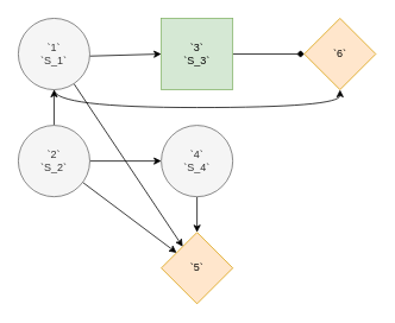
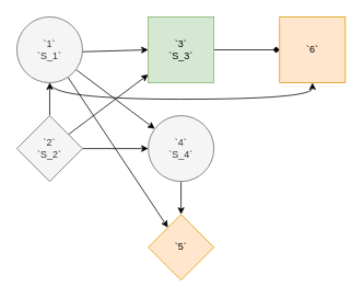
  <mxCell id="0" />
  <mxCell id="1" parent="0" />
  <mxCell id="2" style="rounded=0;orthogonalLoop=1;jettySize=auto;html=1;" parent="1" source="6" target="12" edge="1"><mxGeometry relative="1" as="geometry" /></mxCell>
+ <mxCell id="3" style="edgeStyle=none;rounded=0;orthogonalLoop=1;jettySize=auto;html=1;" parent="1" source="6" target="14" edge="1"><mxGeometry relative="1" as="geometry" /></mxCell>
  <mxCell id="4" style="edgeStyle=orthogonalEdgeStyle;curved=1;rounded=0;orthogonalLoop=1;jettySize=auto;html=1;" parent="1" source="6" target="15" edge="1"><mxGeometry relative="1" as="geometry"><Array as="points"><mxPoint x="60" y="120" /><mxPoint x="380" y="120" /></Array></mxGeometry></mxCell>
  <mxCell id="5" style="rounded=0;orthogonalLoop=1;jettySize=auto;html=1;" parent="1" source="6" target="16" edge="1"><mxGeometry relative="1" as="geometry" /></mxCell>
  <mxCell id="6" value="`1`&lt;br&gt;`S_1`" style="ellipse;whiteSpace=wrap;html=1;aspect=fixed;fontFamily=Helvetica;fontSize=12;fontColor=#333333;align=center;strokeColor=#666666;fillColor=#f5f5f5;" parent="1" vertex="1"><mxGeometry x="20" y="20" width="80" height="80" as="geometry" /></mxCell>
  <mxCell id="7" style="rounded=0;orthogonalLoop=1;jettySize=auto;html=1;" parent="1" source="10" target="14" edge="1"><mxGeometry relative="1" as="geometry" /></mxCell>
- <mxCell id="8" style="edgeStyle=none;rounded=0;orthogonalLoop=1;jettySize=auto;html=1;" parent="1" source="10" target="16" edge="1"><mxGeometry relative="1" as="geometry" /></mxCell>
+ <mxCell id="8" style="edgeStyle=none;rounded=0;orthogonalLoop=1;jettySize=auto;html=1;" parent="1" source="10" target="12" edge="1"><mxGeometry relative="1" as="geometry" /></mxCell>
  <mxCell id="9" style="rounded=0;orthogonalLoop=1;jettySize=auto;html=1;" parent="1" source="10" target="6" edge="1"><mxGeometry relative="1" as="geometry" /></mxCell>
- <mxCell id="10" value="`2`&lt;br&gt;`S_2`" style="ellipse;whiteSpace=wrap;html=1;aspect=fixed;fillColor=#f5f5f5;strokeColor=#666666;fontColor=#333333;" parent="1" vertex="1"><mxGeometry x="20" y="140" width="80" height="80" as="geometry" /></mxCell>
+ <mxCell id="10" value="`2`&lt;br&gt;`S_2`" style="rhombus;whiteSpace=wrap;html=1;aspect=fixed;fillColor=#f5f5f5;strokeColor=#666666;fontColor=#333333;" parent="1" vertex="1"><mxGeometry x="20" y="140" width="80" height="80" as="geometry" /></mxCell>
  <mxCell id="11" style="edgeStyle=none;rounded=0;orthogonalLoop=1;jettySize=auto;html=1;endArrow=diamond;" parent="1" source="12" target="15" edge="1"><mxGeometry relative="1" as="geometry" /></mxCell>
  <mxCell id="12" value="`3`&lt;br&gt;`S_3`" style="whiteSpace=wrap;html=1;aspect=fixed;fontFamily=Helvetica;fontSize=12;align=center;strokeColor=#82b366;fillColor=#d5e8d4;" parent="1" vertex="1"><mxGeometry x="180" y="20" width="80" height="80" as="geometry" /></mxCell>
  <mxCell id="13" style="edgeStyle=none;rounded=0;orthogonalLoop=1;jettySize=auto;html=1;" parent="1" source="14" target="16" edge="1"><mxGeometry relative="1" as="geometry" /></mxCell>
  <mxCell id="14" value="`4`&lt;br&gt;`S_4`" style="ellipse;whiteSpace=wrap;html=1;aspect=fixed;fillColor=#f5f5f5;strokeColor=#666666;fontColor=#333333;" parent="1" vertex="1"><mxGeometry x="180" y="140" width="80" height="80" as="geometry" /></mxCell>
- <mxCell id="15" value="`6`" style="rhombus;whiteSpace=wrap;html=1;fontFamily=Helvetica;fontSize=12;align=center;strokeColor=#d79b00;fillColor=#ffe6cc;" parent="1" vertex="1"><mxGeometry x="340" y="20" width="80" height="80" as="geometry" /></mxCell>
+ <mxCell id="15" value="`6`" style="whiteSpace=wrap;html=1;fontFamily=Helvetica;fontSize=12;align=center;strokeColor=#d79b00;fillColor=#ffe6cc;rounded=0;" parent="1" vertex="1"><mxGeometry x="340" y="20" width="80" height="80" as="geometry" /></mxCell>
  <mxCell id="16" value="`5`" style="rhombus;whiteSpace=wrap;html=1;fillColor=#ffe6cc;strokeColor=#d79b00;" parent="1" vertex="1"><mxGeometry x="180" y="260" width="80" height="80" as="geometry" /></mxCell>
